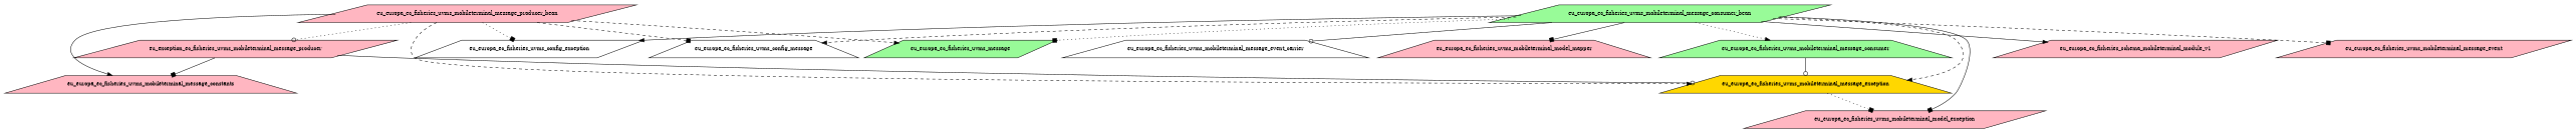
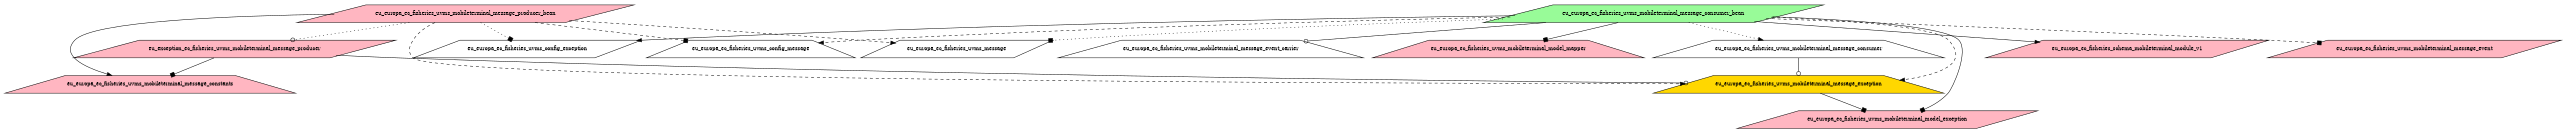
  digraph {
    node [fillcolor=lightpink fontsize=10.0 shape=parallelogram style=filled]
    edge [arrowhead=box style=solid]
-   eu_europa_ec_fisheries_uvms_mobileterminal_message_consumer [fillcolor=palegreen shape=trapezium]
+   eu_europa_ec_fisheries_uvms_mobileterminal_message_consumer [fillcolor=white shape=trapezium]
    eu_europa_ec_fisheries_uvms_mobileterminal_message_exception [fillcolor=gold shape=trapezium]
    eu_europa_ec_fisheries_uvms_mobileterminal_model_exception
    eu_europa_ec_fisheries_uvms_mobileterminal_message_consumer_bean [fillcolor=palegreen]
    eu_europa_ec_fisheries_schema_mobileterminal_module_v1
    eu_europa_ec_fisheries_uvms_config_exception [fillcolor=white]
    eu_europa_ec_fisheries_uvms_config_message [fillcolor=white shape=trapezium]
-   eu_europa_ec_fisheries_uvms_message [fillcolor=palegreen]
+   eu_europa_ec_fisheries_uvms_message [fillcolor=white]
    eu_europa_ec_fisheries_uvms_mobileterminal_message_event
    eu_europa_ec_fisheries_uvms_mobileterminal_message_event_carrier [fillcolor=white shape=trapezium]
    eu_europa_ec_fisheries_uvms_mobileterminal_model_mapper [shape=trapezium]
    n12 [label=eu_exception_ec_fisheries_uvms_mobileterminal_message_producer]
    eu_europa_ec_fisheries_uvms_mobileterminal_message_constants [shape=trapezium]
    eu_europa_ec_fisheries_uvms_mobileterminal_message_producer_bean
    eu_europa_ec_fisheries_uvms_mobileterminal_message_consumer -> eu_europa_ec_fisheries_uvms_mobileterminal_message_exception [arrowhead=odot]
-   eu_europa_ec_fisheries_uvms_mobileterminal_message_exception -> eu_europa_ec_fisheries_uvms_mobileterminal_model_exception [style=dotted]
+   eu_europa_ec_fisheries_uvms_mobileterminal_message_exception -> eu_europa_ec_fisheries_uvms_mobileterminal_model_exception
    eu_europa_ec_fisheries_uvms_mobileterminal_message_consumer_bean -> eu_europa_ec_fisheries_uvms_mobileterminal_message_consumer [arrowhead=normal style=dotted]
    eu_europa_ec_fisheries_uvms_mobileterminal_message_consumer_bean -> eu_europa_ec_fisheries_uvms_mobileterminal_message_exception [arrowhead=normal style=dashed]
    eu_europa_ec_fisheries_uvms_mobileterminal_message_consumer_bean -> eu_europa_ec_fisheries_uvms_mobileterminal_model_exception
    eu_europa_ec_fisheries_uvms_mobileterminal_message_consumer_bean -> eu_europa_ec_fisheries_schema_mobileterminal_module_v1 [arrowhead=normal]
    eu_europa_ec_fisheries_uvms_mobileterminal_message_consumer_bean -> eu_europa_ec_fisheries_uvms_config_exception [arrowhead=normal]
    eu_europa_ec_fisheries_uvms_mobileterminal_message_consumer_bean -> eu_europa_ec_fisheries_uvms_config_message [arrowhead=normal style=dashed]
    eu_europa_ec_fisheries_uvms_mobileterminal_message_consumer_bean -> eu_europa_ec_fisheries_uvms_message [style=dotted]
    eu_europa_ec_fisheries_uvms_mobileterminal_message_consumer_bean -> eu_europa_ec_fisheries_uvms_mobileterminal_message_event [style=dashed]
    eu_europa_ec_fisheries_uvms_mobileterminal_message_consumer_bean -> eu_europa_ec_fisheries_uvms_mobileterminal_message_event_carrier [arrowhead=odot]
    eu_europa_ec_fisheries_uvms_mobileterminal_message_consumer_bean -> eu_europa_ec_fisheries_uvms_mobileterminal_model_mapper
    n12 -> eu_europa_ec_fisheries_uvms_mobileterminal_message_exception [arrowhead=odot]
    n12 -> eu_europa_ec_fisheries_uvms_mobileterminal_message_constants
    eu_europa_ec_fisheries_uvms_mobileterminal_message_producer_bean -> eu_europa_ec_fisheries_uvms_mobileterminal_message_exception [arrowhead=normal style=dashed]
    eu_europa_ec_fisheries_uvms_mobileterminal_message_producer_bean -> eu_europa_ec_fisheries_uvms_config_exception [style=dotted]
    eu_europa_ec_fisheries_uvms_mobileterminal_message_producer_bean -> eu_europa_ec_fisheries_uvms_config_message [style=dashed]
    eu_europa_ec_fisheries_uvms_mobileterminal_message_producer_bean -> eu_europa_ec_fisheries_uvms_message [arrowhead=normal style=dashed]
    eu_europa_ec_fisheries_uvms_mobileterminal_message_producer_bean -> n12 [arrowhead=odot style=dotted]
    eu_europa_ec_fisheries_uvms_mobileterminal_message_producer_bean -> eu_europa_ec_fisheries_uvms_mobileterminal_message_constants [arrowhead=normal]
  }
